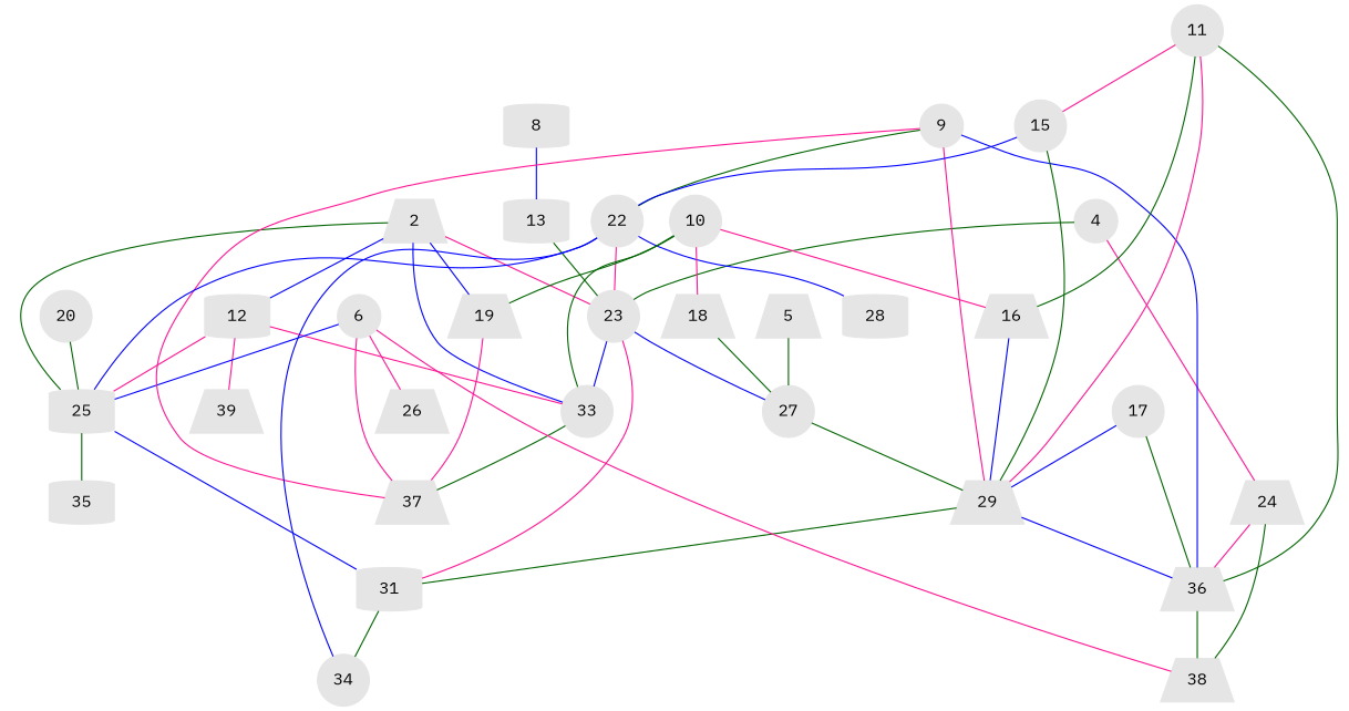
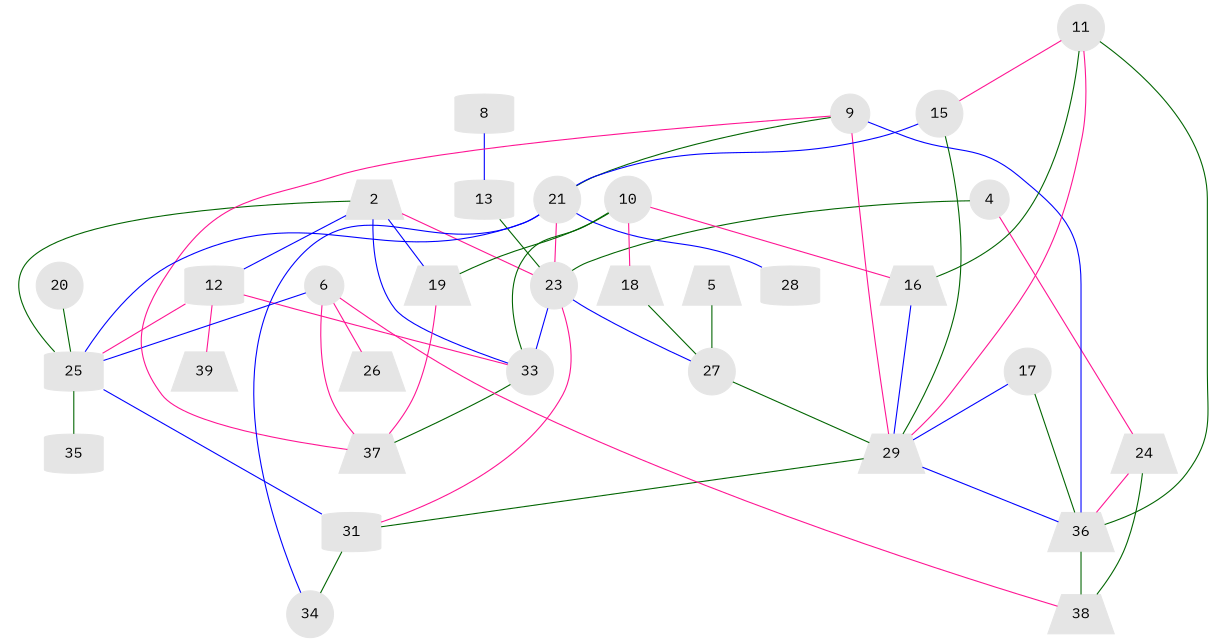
  graph {
    fontname="IBM Plex Mono"
    node [color=gray90 fontname="IBM Plex Mono" shape=circle style=filled]
    edge [color=darkgreen fontname="IBM Plex Mono" weight=1.0]
    2 [shape=trapezium]
    12 [shape=cylinder]
    19 [shape=trapezium]
    23
    25 [shape=cylinder]
    33
    39 [shape=trapezium]
    37 [shape=trapezium]
    27
    31 [shape=cylinder]
    35 [shape=cylinder]
    4
    24 [shape=trapezium]
    38 [shape=trapezium]
    36 [shape=trapezium]
    5 [shape=trapezium]
    29 [shape=trapezium]
    6
    26 [shape=trapezium]
    8 [shape=cylinder]
    13 [shape=cylinder]
    9
-   22
+   22 [label=21]
    28 [shape=cylinder]
    34
    10
    16 [shape=trapezium]
    18 [shape=trapezium]
    11
    15
    17
    20
    2 -- 12 [color=blue]
    2 -- 19 [color=blue]
    2 -- 23 [color=deeppink]
    2 -- 25
    2 -- 33 [color=blue]
    12 -- 25 [color=deeppink]
    12 -- 33 [color=deeppink]
    12 -- 39 [color=deeppink]
    19 -- 37 [color=deeppink]
    23 -- 33 [color=blue]
    23 -- 27 [color=blue]
    23 -- 31 [color=deeppink]
    25 -- 31 [color=blue]
    25 -- 35
    33 -- 37
    27 -- 29 [weight=2.0]
    31 -- 34
    4 -- 23
    4 -- 24 [color=deeppink]
    24 -- 38
    24 -- 36 [color=deeppink]
    36 -- 38 [weight=2.0]
    5 -- 27
    29 -- 31
    29 -- 36 [color=blue]
    6 -- 25 [color=blue]
    6 -- 37 [color=deeppink]
    6 -- 38 [color=deeppink]
    6 -- 26 [color=deeppink]
    8 -- 13 [color=blue]
    13 -- 23
    9 -- 37 [color=deeppink]
    9 -- 36 [color=blue weight=2.0]
    9 -- 29 [color=deeppink]
    9 -- 22
    22 -- 23 [color=deeppink]
    22 -- 25 [color=blue weight=2.0]
    22 -- 28 [color=blue]
    22 -- 34 [color=blue]
    10 -- 19
    10 -- 33
    10 -- 16 [color=deeppink]
    10 -- 18 [color=deeppink]
    16 -- 29 [color=blue]
    18 -- 27
    11 -- 36
    11 -- 29 [color=deeppink]
    11 -- 16
    11 -- 15 [color=deeppink]
    15 -- 29
    15 -- 22 [color=blue]
    17 -- 36
    17 -- 29 [color=blue]
    20 -- 25
  }
